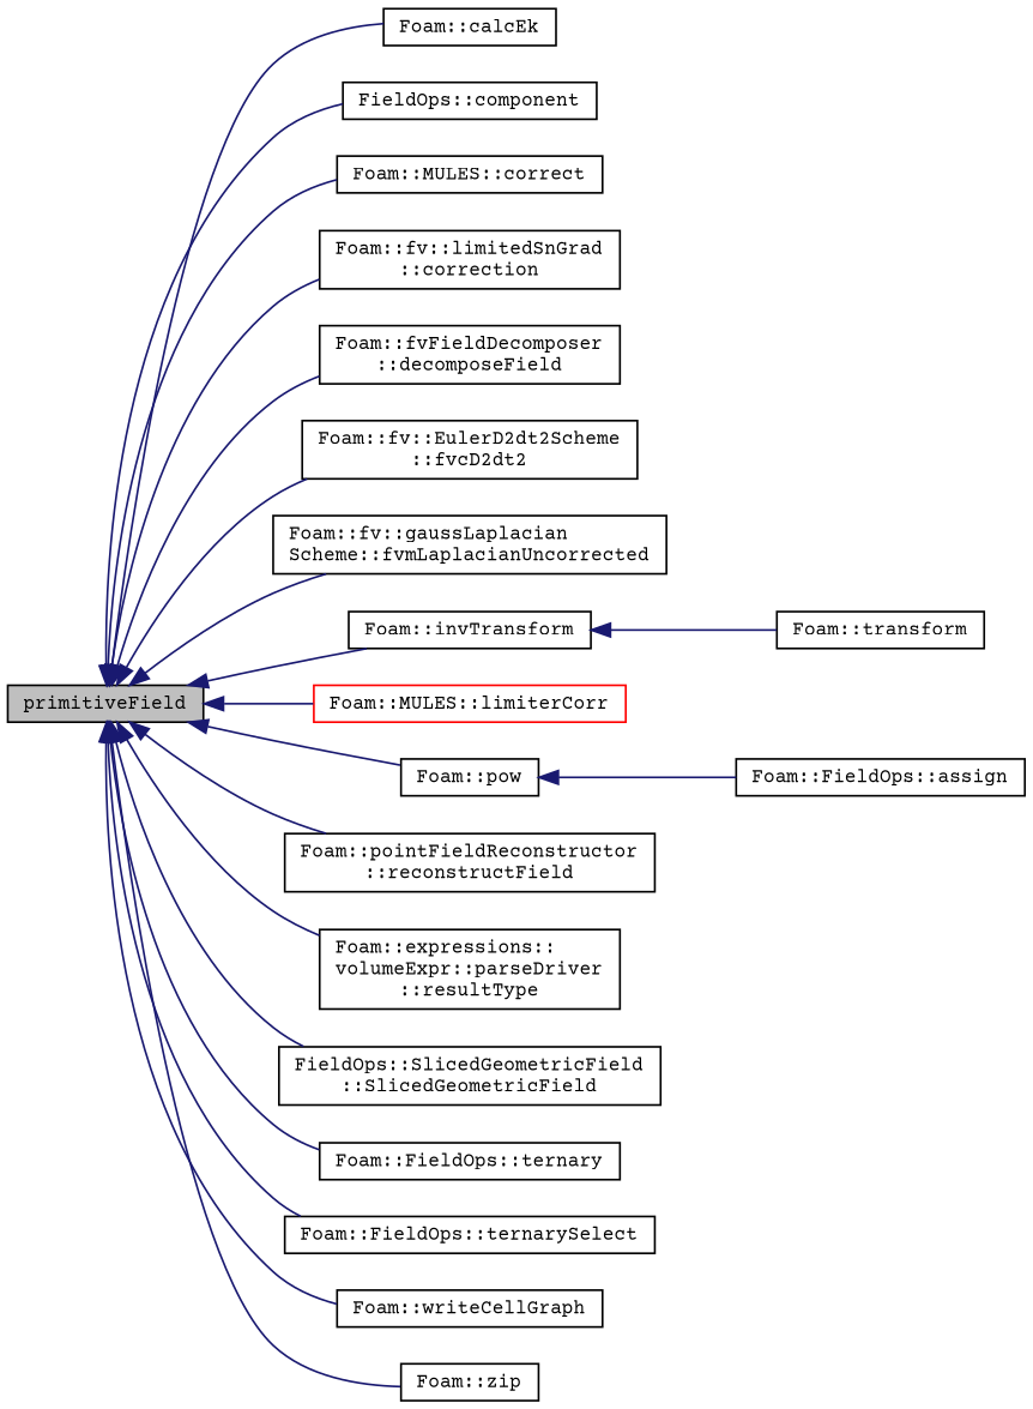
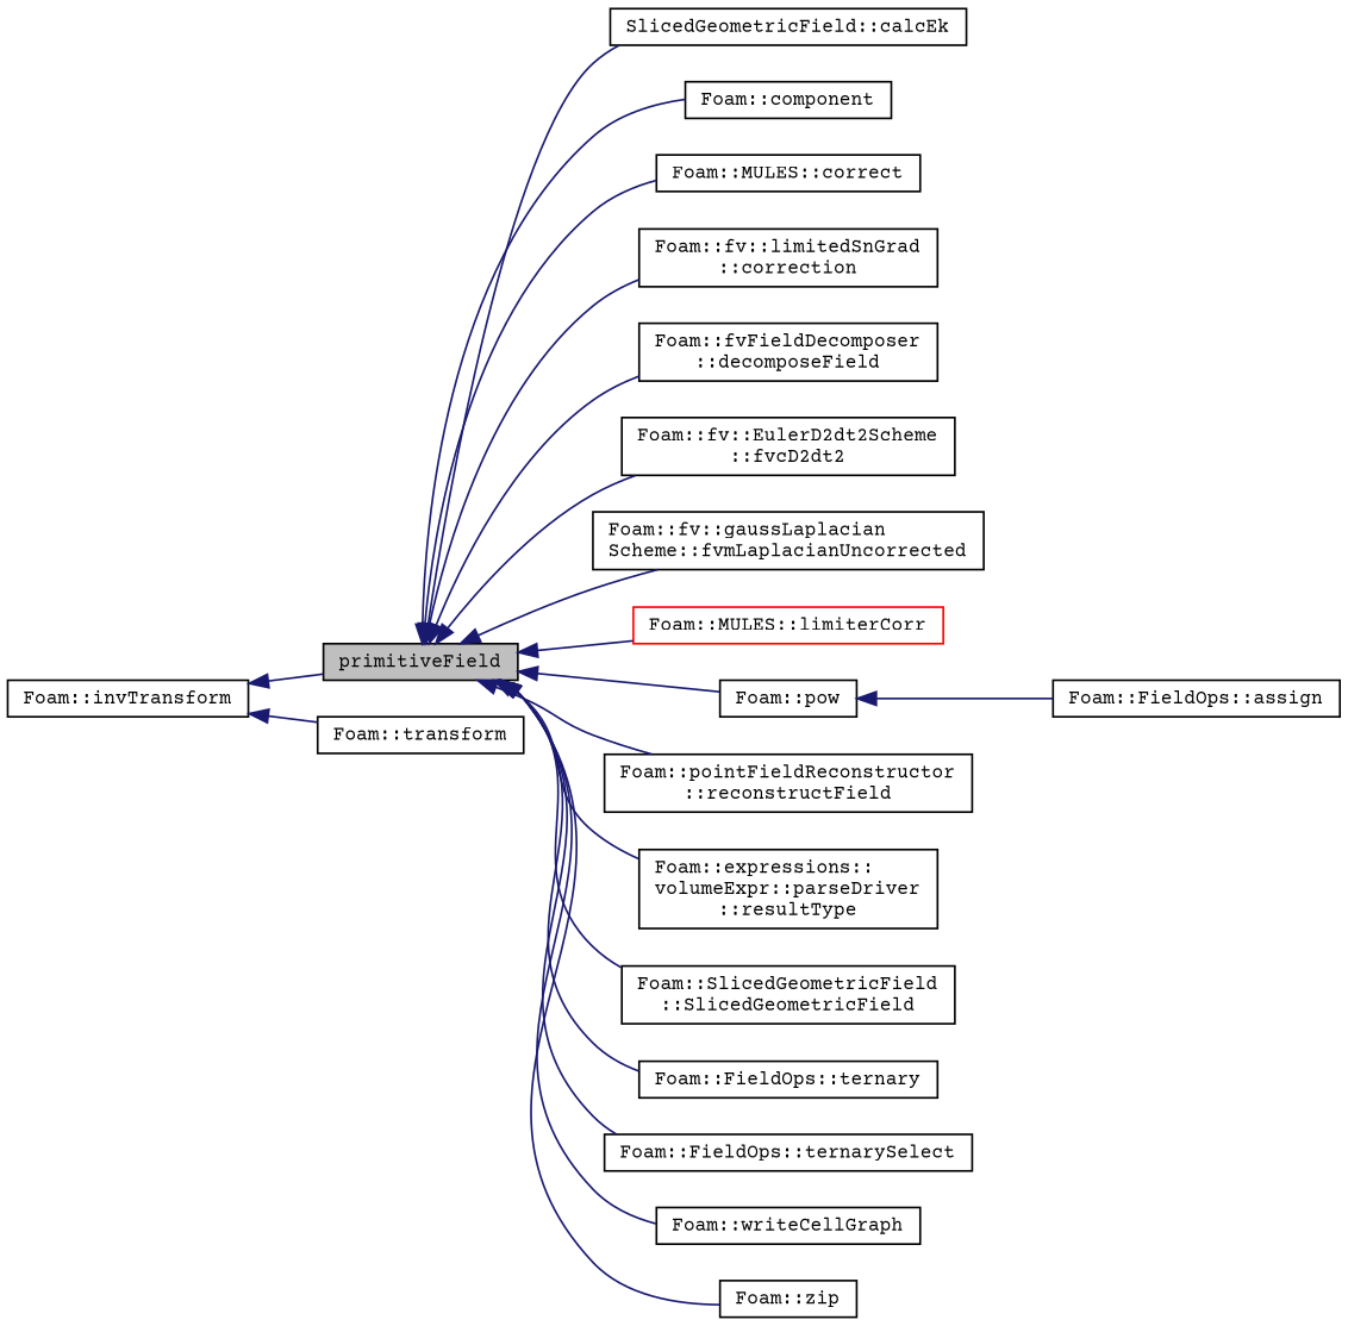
  digraph {
    fontname="Courier Prime"
    rankdir=LR
    node [color=black fontname="Courier Prime" fontsize=10 shape=record]
    edge [color=midnightblue dir=back fontname="Courier Prime" fontsize=10 labelfontname=Helvetica labelfontsize=10 style=solid]
    n1 [fillcolor=grey75 fontcolor=black height=0.2 label=primitiveField style=filled width=0.4]
-   n2 [height=0.2 label="Foam::calcEk" width=0.4]
-   n3 [height=0.2 label="FieldOps::component" width=0.4]
+   n2 [height=0.2 label="SlicedGeometricField::calcEk" width=0.4]
+   n3 [height=0.2 label="Foam::component" width=0.4]
    n4 [height=0.2 label="Foam::MULES::correct" width=0.4]
    n5 [height=0.2 label="Foam::fv::limitedSnGrad\l::correction" width=0.4]
    n6 [height=0.2 label="Foam::fvFieldDecomposer\l::decomposeField" width=0.4]
    n7 [height=0.2 label="Foam::fv::EulerD2dt2Scheme\l::fvcD2dt2" width=0.4]
    n8 [height=0.2 label="Foam::fv::gaussLaplacian\lScheme::fvmLaplacianUncorrected" width=0.4]
    n9 [height=0.2 label="Foam::invTransform" width=0.4]
    n10 [color=red height=0.2 label="Foam::MULES::limiterCorr" width=0.4]
    n11 [height=0.2 label="Foam::pow" width=0.4]
    n12 [height=0.2 label="Foam::pointFieldReconstructor\l::reconstructField" width=0.4]
    n13 [height=0.2 label="Foam::expressions::\lvolumeExpr::parseDriver\l::resultType" width=0.4]
-   n14 [height=0.2 label="FieldOps::SlicedGeometricField\l::SlicedGeometricField" width=0.4]
+   n14 [height=0.2 label="Foam::SlicedGeometricField\l::SlicedGeometricField" width=0.4]
    n15 [height=0.2 label="Foam::FieldOps::ternary" width=0.4]
    n16 [height=0.2 label="Foam::FieldOps::ternarySelect" width=0.4]
    n17 [height=0.2 label="Foam::writeCellGraph" width=0.4]
    n18 [height=0.2 label="Foam::zip" width=0.4]
    n19 [height=0.2 label="Foam::FieldOps::assign" width=0.4]
    n20 [height=0.2 label="Foam::transform" width=0.4]
    n1 -> n2
    n1 -> n3
    n1 -> n4
    n1 -> n5
    n1 -> n6
    n1 -> n7
    n1 -> n8
-   n1 -> n9
+   n9 -> n1
    n1 -> n10
    n1 -> n11
    n1 -> n12
    n1 -> n13
    n1 -> n14
    n1 -> n15
    n1 -> n16
    n1 -> n17
    n1 -> n18
    n9 -> n20
    n11 -> n19
  }
